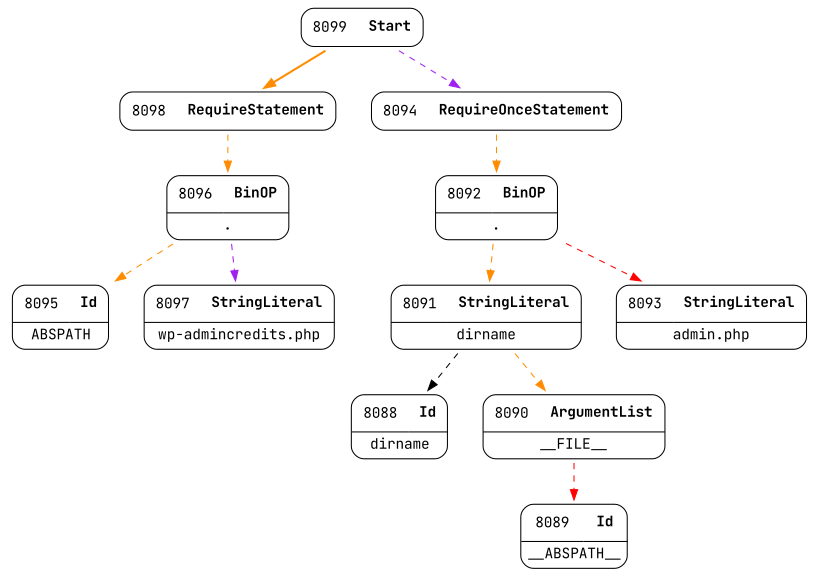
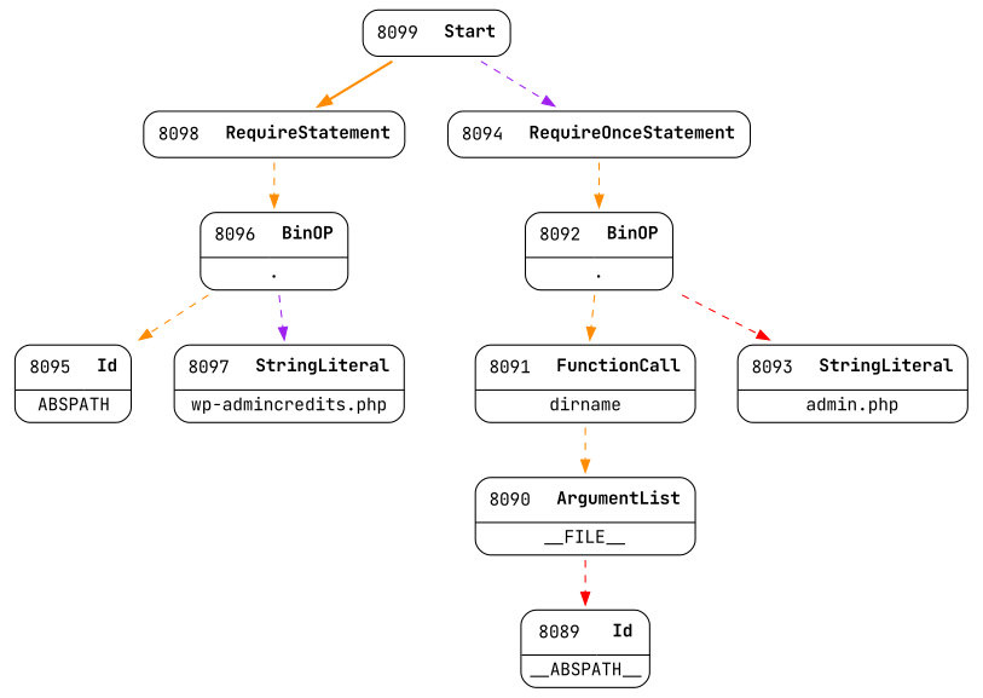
  digraph {
    fontname="JetBrains Mono"
    node [fontname="JetBrains Mono" shape=none]
    edge [color=darkorange fontname="JetBrains Mono" style=dashed weight=2]
    n1 [label=<<TABLE border='1' cellspacing='0' cellpadding='10' style='rounded' ><TR><TD border='0'>8096</TD><TD border='0'><B>BinOP</B></TD></TR><HR/><TR><TD border='0' cellpadding='5' colspan='2'>.</TD></TR></TABLE>>]
    n2 [label=<<TABLE border='1' cellspacing='0' cellpadding='10' style='rounded' ><TR><TD border='0'>8095</TD><TD border='0'><B>Id</B></TD></TR><HR/><TR><TD border='0' cellpadding='5' colspan='2'>ABSPATH</TD></TR></TABLE>>]
    n3 [label=<<TABLE border='1' cellspacing='0' cellpadding='10' style='rounded' ><TR><TD border='0'>8097</TD><TD border='0'><B>StringLiteral</B></TD></TR><HR/><TR><TD border='0' cellpadding='5' colspan='2'>wp-admincredits.php</TD></TR></TABLE>>]
    n4 [label=<<TABLE border='1' cellspacing='0' cellpadding='10' style='rounded' ><TR><TD border='0'>8098</TD><TD border='0'><B>RequireStatement</B></TD></TR></TABLE>>]
    n5 [label=<<TABLE border='1' cellspacing='0' cellpadding='10' style='rounded' ><TR><TD border='0'>8099</TD><TD border='0'><B>Start</B></TD></TR></TABLE>>]
    n6 [label=<<TABLE border='1' cellspacing='0' cellpadding='10' style='rounded' ><TR><TD border='0'>8094</TD><TD border='0'><B>RequireOnceStatement</B></TD></TR></TABLE>>]
    n7 [label=<<TABLE border='1' cellspacing='0' cellpadding='10' style='rounded' ><TR><TD border='0'>8092</TD><TD border='0'><B>BinOP</B></TD></TR><HR/><TR><TD border='0' cellpadding='5' colspan='2'>.</TD></TR></TABLE>>]
-   n8 [label=<<TABLE border='1' cellspacing='0' cellpadding='10' style='rounded' ><TR><TD border='0'>8091</TD><TD border='0'><B>StringLiteral</B></TD></TR><HR/><TR><TD border='0' cellpadding='5' colspan='2'>dirname</TD></TR></TABLE>>]
+   n8 [label=<<TABLE border='1' cellspacing='0' cellpadding='10' style='rounded' ><TR><TD border='0'>8091</TD><TD border='0'><B>FunctionCall</B></TD></TR><HR/><TR><TD border='0' cellpadding='5' colspan='2'>dirname</TD></TR></TABLE>>]
    n9 [label=<<TABLE border='1' cellspacing='0' cellpadding='10' style='rounded' ><TR><TD border='0'>8093</TD><TD border='0'><B>StringLiteral</B></TD></TR><HR/><TR><TD border='0' cellpadding='5' colspan='2'>admin.php</TD></TR></TABLE>>]
-   n10 [label=<<TABLE border='1' cellspacing='0' cellpadding='10' style='rounded' ><TR><TD border='0'>8088</TD><TD border='0'><B>Id</B></TD></TR><HR/><TR><TD border='0' cellpadding='5' colspan='2'>dirname</TD></TR></TABLE>>]
    n11 [label=<<TABLE border='1' cellspacing='0' cellpadding='10' style='rounded' ><TR><TD border='0'>8089</TD><TD border='0'><B>Id</B></TD></TR><HR/><TR><TD border='0' cellpadding='5' colspan='2'>__ABSPATH__</TD></TR></TABLE>>]
    n12 [label=<<TABLE border='1' cellspacing='0' cellpadding='10' style='rounded' ><TR><TD border='0'>8090</TD><TD border='0'><B>ArgumentList</B></TD></TR><HR/><TR><TD border='0' cellpadding='5' colspan='2'>__FILE__</TD></TR></TABLE>>]
    n1 -> n2
    n1 -> n3 [color=purple]
    n4 -> n1
    n5 -> n4 [style=bold]
    n5 -> n6 [color=purple]
    n6 -> n7
    n7 -> n8
    n7 -> n9 [color=red]
-   n8 -> n10 [color=black]
    n8 -> n12
    n12 -> n11 [color=red]
  }
